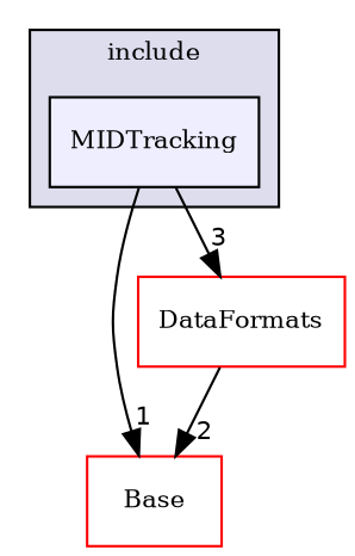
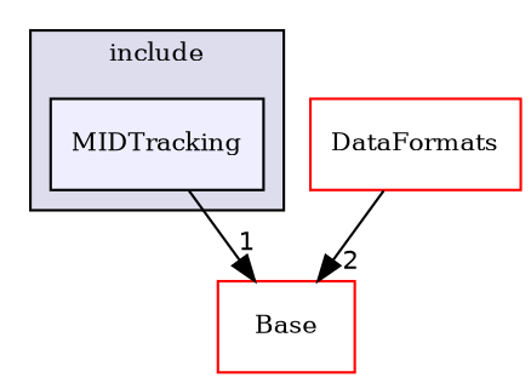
  digraph {
    compound=true
    fontname="DejaVu Serif"
    node [fontname="DejaVu Serif" fontsize=10 shape=box color=red]
    edge [fontname="DejaVu Serif" labeldistance=1.5 labelfontname=Helvetica labelfontsize=10]
    n1 [fillcolor="#eeeeff" label=MIDTracking pencolor=black style=filled color=""]
    n2 [label=Base]
    n3 [label=DataFormats]
    subgraph cluster_1 {
      bgcolor="#ddddee"
      fontsize=10
      label=include
      pencolor=black
      n1
    }
    n1 -> n2 [headlabel=1]
-   n1 -> n3 [headlabel=3]
    n3 -> n2 [headlabel=2]
  }
